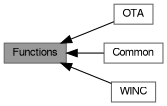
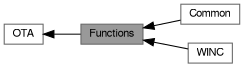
  digraph {
    rankdir=LR
    node [color=grey40 fillcolor=white fontname=FreeSans fontsize=10 shape=box style=filled]
    edge [dir=back fontname=FreeSans fontsize=10 labelfontname=FreeSans labelfontsize=10 shape=plaintext style=solid]
    n1 [height=0.2 label=OTA width=0.4]
    n2 [color=gray40 fillcolor=grey60 fontcolor=black height=0.2 label=Functions width=0.4]
    n3 [height=0.2 label=Common width=0.4]
    n4 [height=0.2 label=WINC width=0.4]
-   n2 -> n1
+   n1 -> n2
    n2 -> n3
    n2 -> n4
  }
